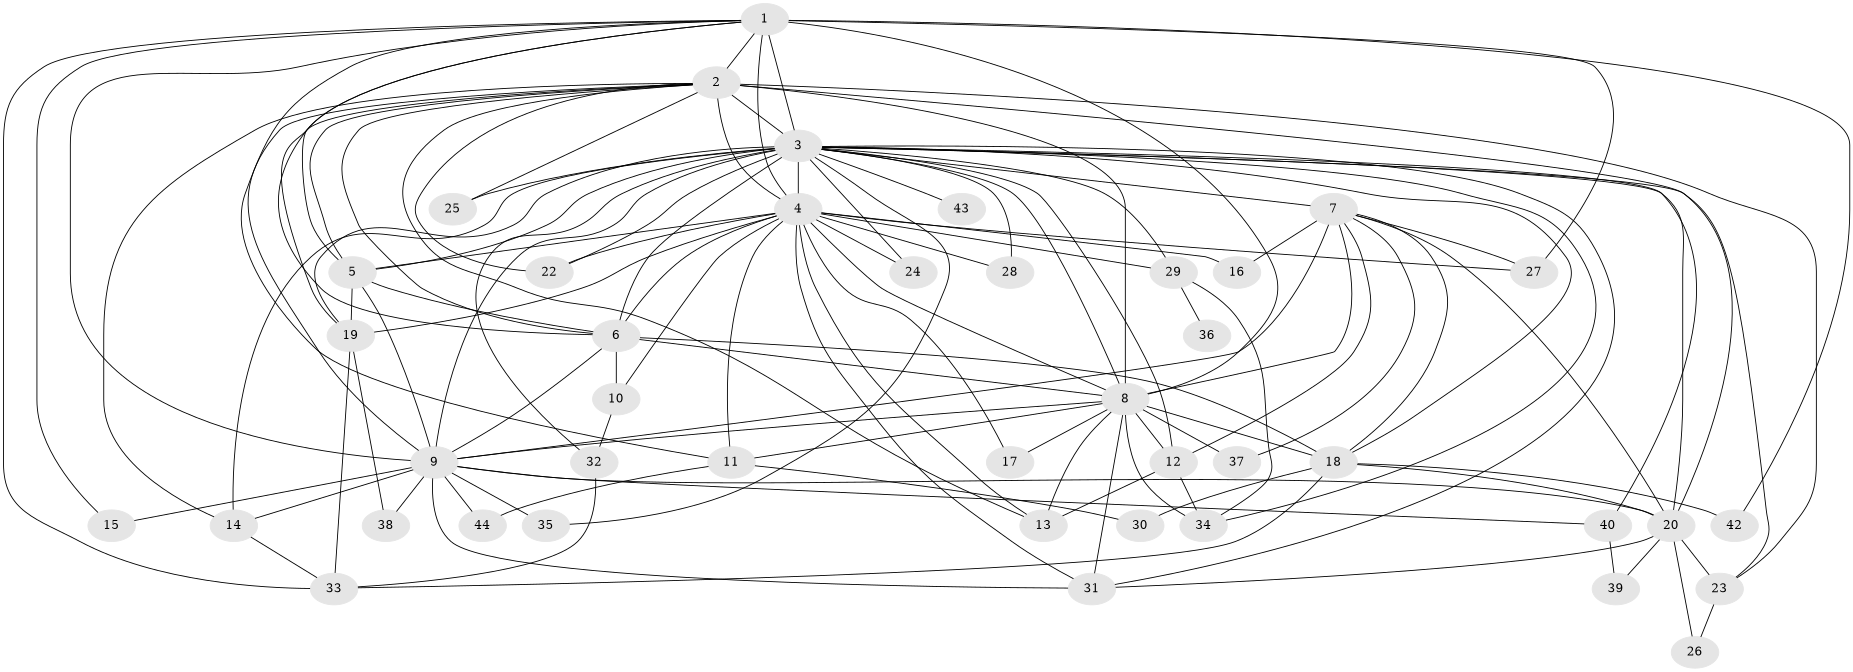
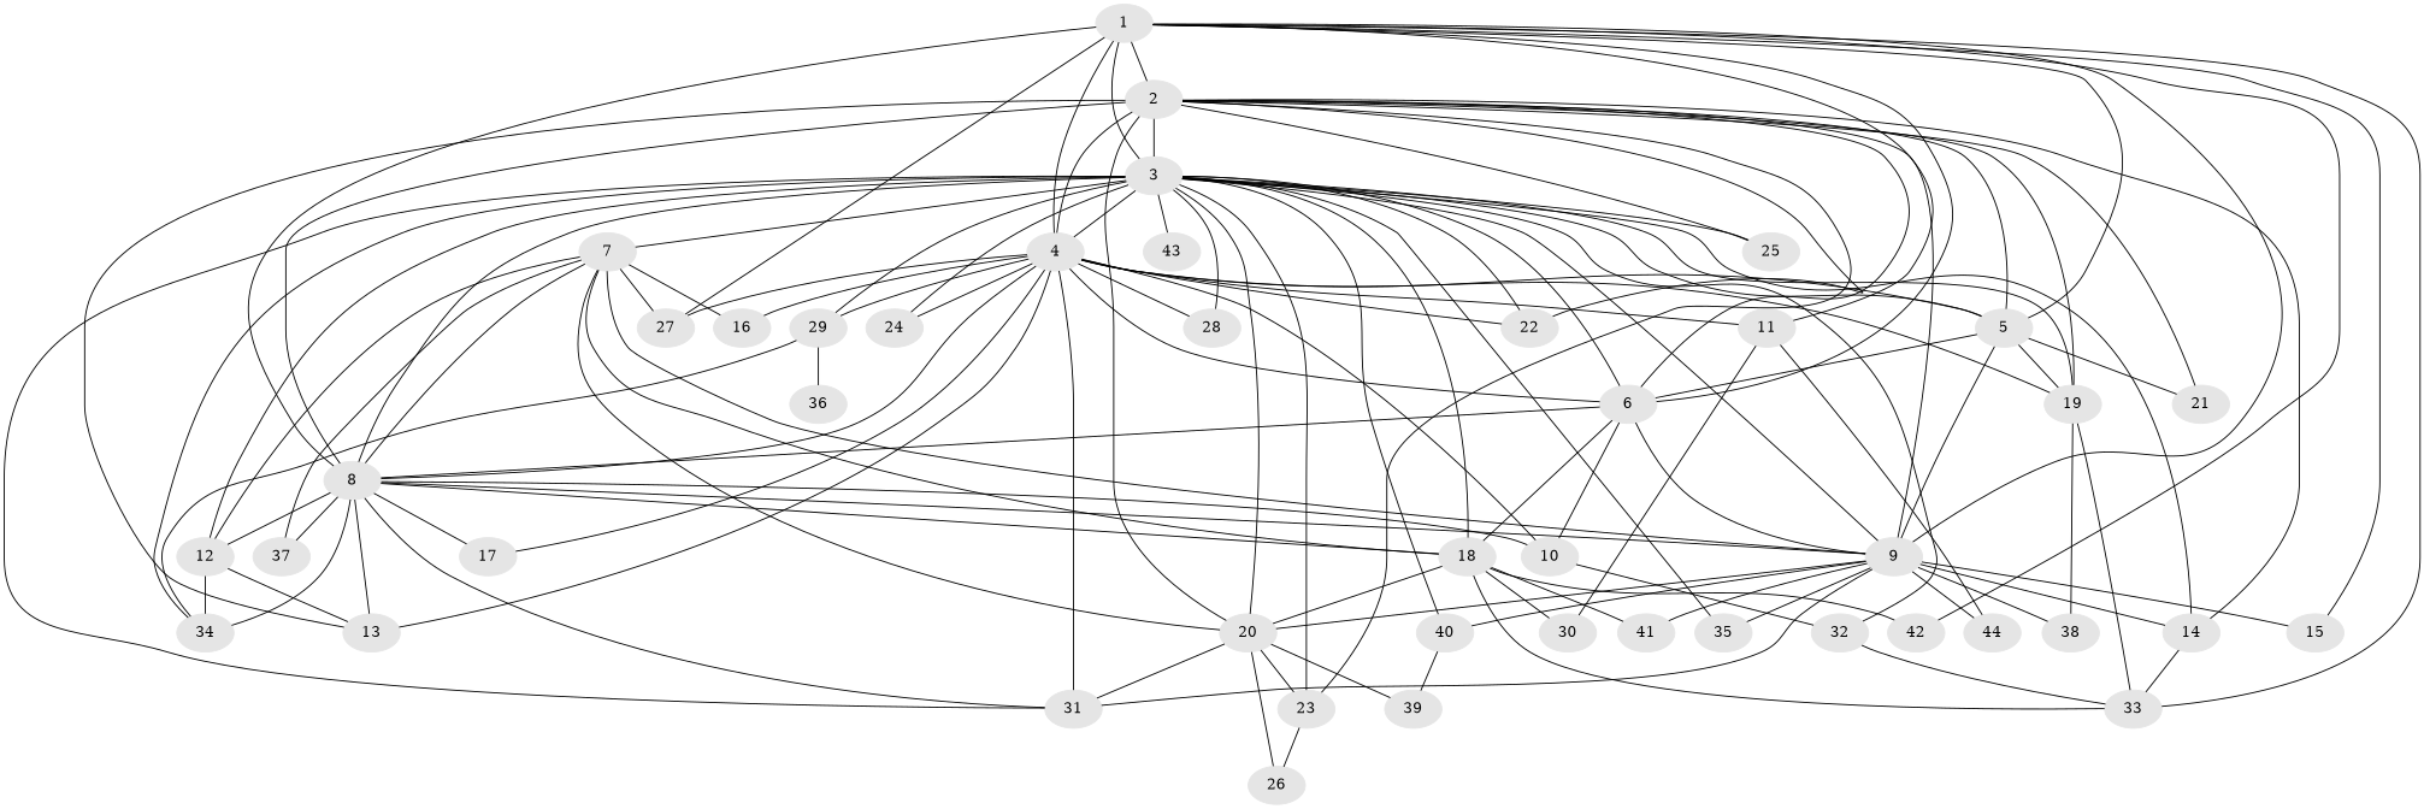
  graph {
    node [color=gray90 style=filled]
    edge [weight=1.0]
    1
    2
    3
    4
    5
    6
    8
    9
    11
    15
    27
    33
    42
    13
    14
    19
    20
+   21
    22
    23
    25
    7
    12
    18
    24
    28
    29
    31
    32
    34
    35
    40
    43
    10
    16
    17
    37
    38
+   41
    44
    30
    39
    26
    36
    1 -- 2 [weight=2.0]
    1 -- 3 [weight=5.0]
    1 -- 4 [weight=3.0]
    1 -- 5
    1 -- 6 [weight=2.0]
    1 -- 8
    1 -- 9
    1 -- 11
    1 -- 15
    1 -- 27
    1 -- 33
    1 -- 42
    2 -- 3 [weight=6.0]
    2 -- 4 [weight=4.0]
    2 -- 5 [weight=3.0]
    2 -- 6 [weight=2.0]
    2 -- 8 [weight=16.0]
    2 -- 9 [weight=4.0]
    2 -- 13
    2 -- 14
    2 -- 19
    2 -- 20
+   2 -- 21 [weight=2.0]
    2 -- 22
    2 -- 23
    2 -- 25 [weight=2.0]
    3 -- 4 [weight=20.0]
    3 -- 5 [weight=6.0]
    3 -- 6 [weight=5.0]
    3 -- 8 [weight=2.0]
    3 -- 9 [weight=6.0]
    3 -- 14 [weight=6.0]
    3 -- 19
    3 -- 20 [weight=2.0]
    3 -- 22
    3 -- 23
    3 -- 25
    3 -- 7 [weight=10.0]
    3 -- 12 [weight=2.0]
    3 -- 18
    3 -- 24 [weight=2.0]
    3 -- 28 [weight=2.0]
    3 -- 29 [weight=4.0]
    3 -- 31
    3 -- 32
    3 -- 34
    3 -- 35
    3 -- 40
    3 -- 43 [weight=2.0]
    4 -- 5 [weight=2.0]
    4 -- 6 [weight=2.0]
    4 -- 8
    4 -- 11 [weight=3.0]
    4 -- 27
    4 -- 13
    4 -- 19
    4 -- 22
    4 -- 24
    4 -- 28
    4 -- 29
    4 -- 31
    4 -- 10
    4 -- 16
    4 -- 17
    5 -- 6 [weight=2.0]
    5 -- 9 [weight=20.0]
    5 -- 19
+   5 -- 21
    6 -- 8
    6 -- 9 [weight=2.0]
    6 -- 18 [weight=7.0]
    6 -- 10
    8 -- 9 [weight=3.0]
-   8 -- 11
+   8 -- 10
    8 -- 13 [weight=2.0]
    8 -- 12
    8 -- 18 [weight=2.0]
    8 -- 31
    8 -- 34
    8 -- 17 [weight=2.0]
    8 -- 37 [weight=2.0]
    9 -- 15
    9 -- 14 [weight=2.0]
    9 -- 20 [weight=3.0]
    9 -- 31
    9 -- 35
    9 -- 40
    9 -- 38
+   9 -- 41
    9 -- 44
    11 -- 44
    11 -- 30
    14 -- 33
    19 -- 33
    19 -- 38
    20 -- 23 [weight=2.0]
    20 -- 31
    20 -- 39
    20 -- 26
    23 -- 26
    7 -- 8 [weight=3.0]
    7 -- 9 [weight=3.0]
    7 -- 27
    7 -- 20
    7 -- 12
    7 -- 18 [weight=2.0]
    7 -- 16
    7 -- 37
    12 -- 13
    12 -- 34 [weight=2.0]
    18 -- 33
    18 -- 42
    18 -- 20
+   18 -- 41
    18 -- 30
    29 -- 34
    29 -- 36
    32 -- 33
    40 -- 39
    10 -- 32
  }
